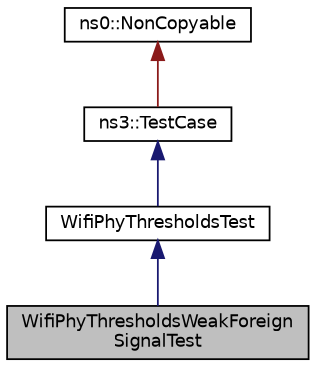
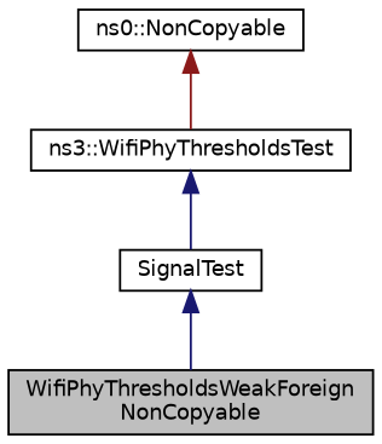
  digraph {
    node [color=black fillcolor=white fontname=Helvetica fontsize=10 shape=record style=filled]
    edge [color=midnightblue dir=back fontname=Helvetica fontsize=10 labelfontname=Helvetica labelfontsize=10 style=solid]
-   n1 [fillcolor=grey75 fontcolor=black height=0.2 label="WifiPhyThresholdsWeakForeign\lSignalTest" width=0.4]
-   n2 [height=0.2 label=WifiPhyThresholdsTest width=0.4]
-   n3 [height=0.2 label="ns3::TestCase" width=0.4]
+   n1 [fillcolor=grey75 fontcolor=black height=0.2 label="WifiPhyThresholdsWeakForeign\lNonCopyable" width=0.4]
+   n2 [height=0.2 label=SignalTest width=0.4]
+   n3 [height=0.2 label="ns3::WifiPhyThresholdsTest" width=0.4]
    n4 [height=0.2 label="ns0::NonCopyable" width=0.4]
    n2 -> n1
    n3 -> n2
    n4 -> n3 [color=firebrick4]
  }
